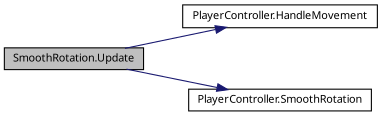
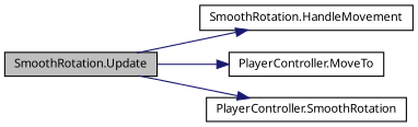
  digraph {
    fontname="Noto Sans"
    rankdir=LR
    node [color=black fillcolor=white fontname="Noto Sans" fontsize=10 shape=record style=filled]
    edge [color=midnightblue fontname="Noto Sans" fontsize=10 labelfontname=Helvetica labelfontsize=10 style=solid]
    n1 [fillcolor=grey75 fontcolor=black height=0.2 label="SmoothRotation.Update" width=0.4]
-   n2 [height=0.2 label="PlayerController.HandleMovement" width=0.4]
+   n2 [height=0.2 label="SmoothRotation.HandleMovement" width=0.4]
+   n3 [height=0.2 label="PlayerController.MoveTo" width=0.4]
    n4 [height=0.2 label="PlayerController.SmoothRotation" width=0.4]
    n1 -> n2
+   n1 -> n3
    n1 -> n4
  }
